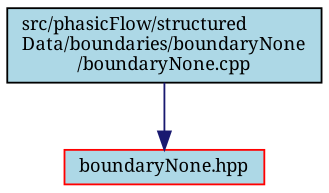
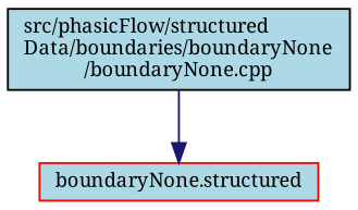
  digraph {
    fontname="Noto Serif"
    node [fillcolor=lightblue fontname="Noto Serif" fontsize=10 shape=record style=filled]
    n1 [color=black fontcolor=black height=0.2 label="src/phasicFlow/structured\lData/boundaries/boundaryNone\l/boundaryNone.cpp" width=0.4]
-   n2 [color=red height=0.2 label="boundaryNone.hpp" width=0.4]
+   n2 [color=red height=0.2 label="boundaryNone.structured" width=0.4]
    n1 -> n2 [color=midnightblue fontname="Noto Serif" fontsize=10 labelfontname=Helvetica labelfontsize=10 style=solid]
  }
